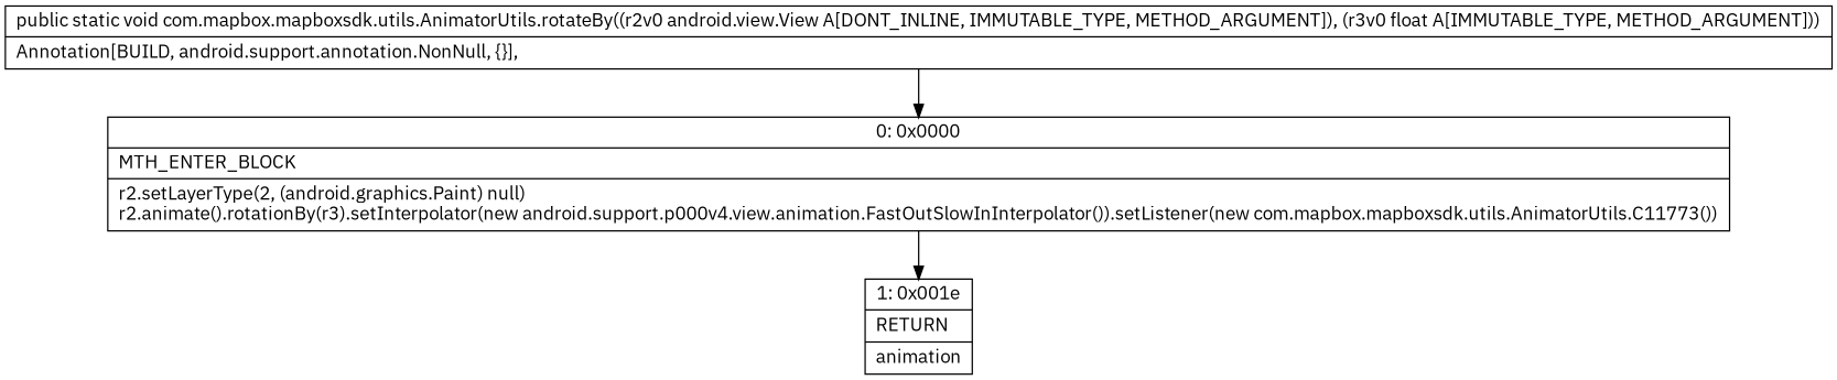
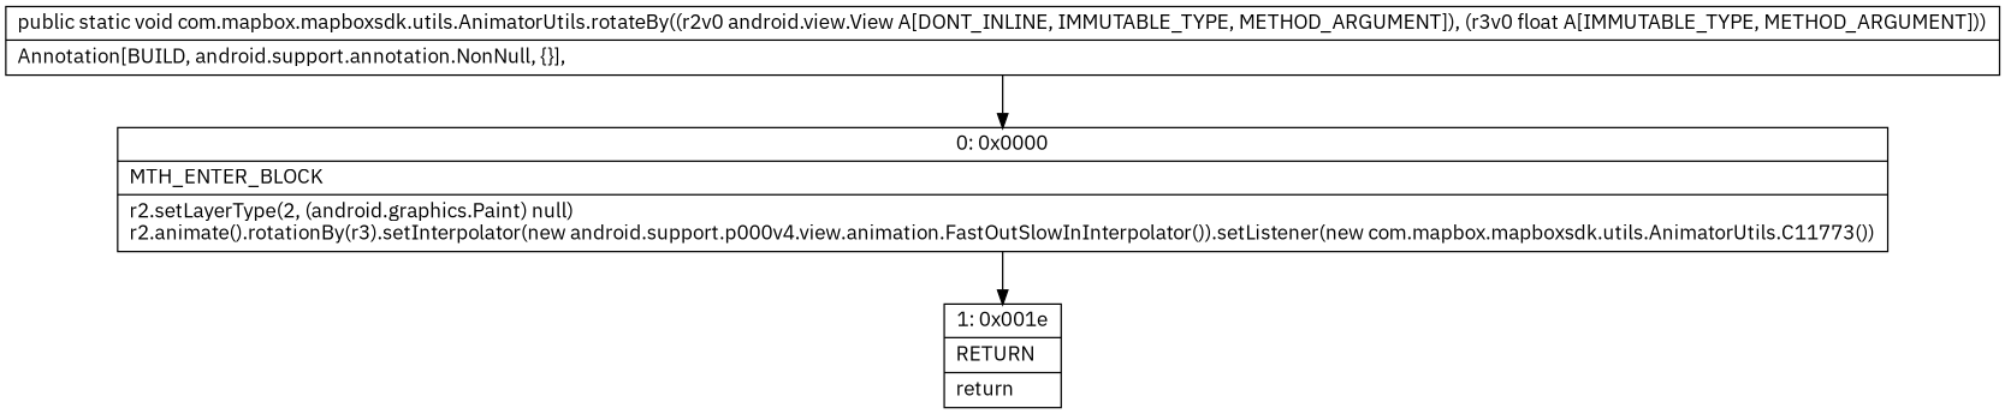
  digraph {
    fontname="IBM Plex Sans"
    node [shape=record fontname="IBM Plex Sans"]
    edge [fontname="IBM Plex Sans"]
    n1 [label="{0\:\ 0x0000|MTH_ENTER_BLOCK\l|r2.setLayerType(2, (android.graphics.Paint) null)\lr2.animate().rotationBy(r3).setInterpolator(new android.support.p000v4.view.animation.FastOutSlowInInterpolator()).setListener(new com.mapbox.mapboxsdk.utils.AnimatorUtils.C11773())\l}"]
-   n2 [label="{1\:\ 0x001e|RETURN\l|animation\l}"]
+   n2 [label="{1\:\ 0x001e|RETURN\l|return\l}"]
    n3 [label="{public static void com.mapbox.mapboxsdk.utils.AnimatorUtils.rotateBy((r2v0 android.view.View A[DONT_INLINE, IMMUTABLE_TYPE, METHOD_ARGUMENT]), (r3v0 float A[IMMUTABLE_TYPE, METHOD_ARGUMENT]))  | Annotation[BUILD, android.support.annotation.NonNull, \{\}], \l}"]
    n1 -> n2
    n3 -> n1
  }
